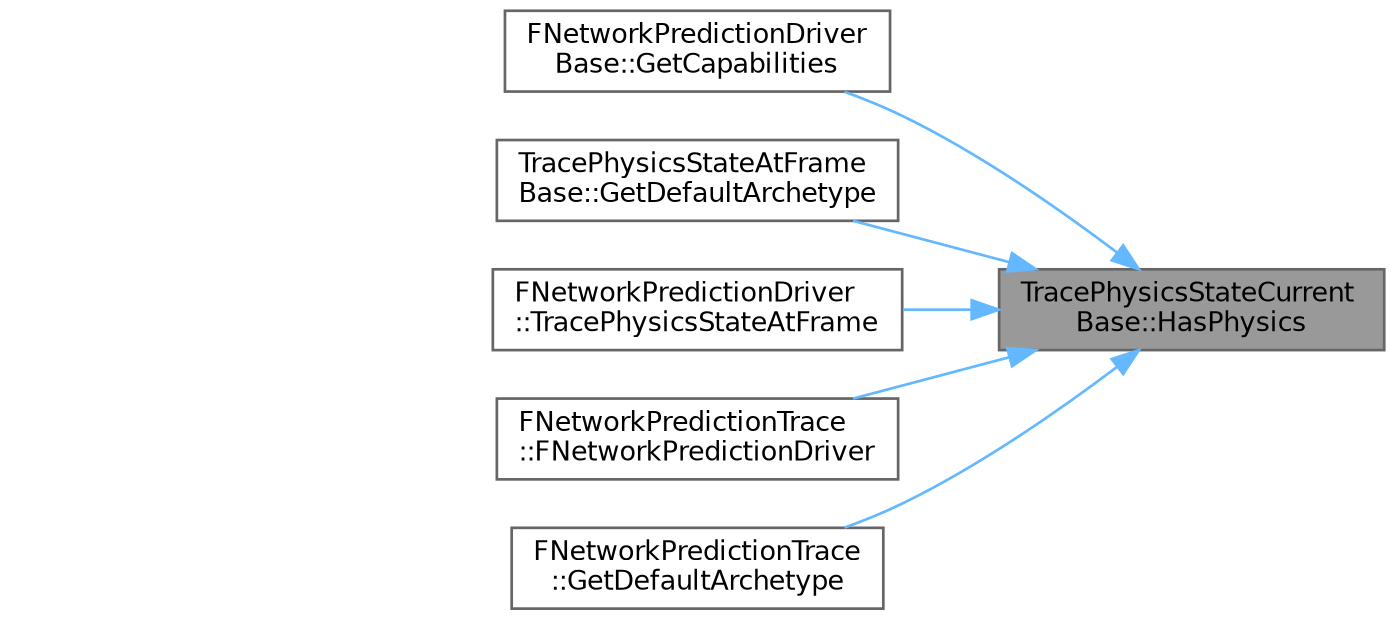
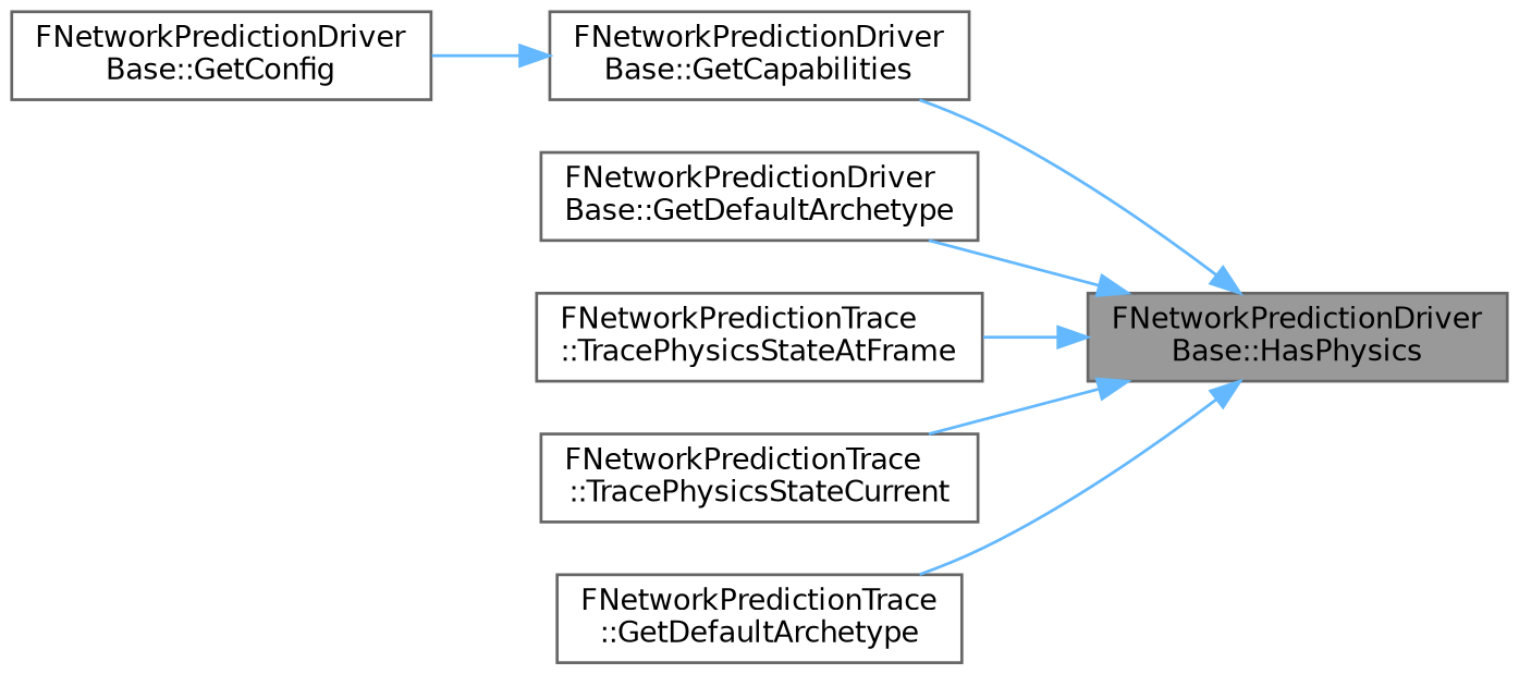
  digraph {
    rankdir=RL
    node [color=grey40 fillcolor=white fontname=Helvetica fontsize=10 shape=box style=filled]
    edge [color=steelblue1 dir=back fontname=Helvetica fontsize=10 labelfontname=Helvetica labelfontsize=10 style=solid]
-   n1 [color=gray40 fillcolor=grey60 fontcolor=black height=0.2 label="TracePhysicsStateCurrent\lBase::HasPhysics" width=0.4]
+   n1 [color=gray40 fillcolor=grey60 fontcolor=black height=0.2 label="FNetworkPredictionDriver\lBase::HasPhysics" width=0.4]
    n2 [height=0.2 label="FNetworkPredictionDriver\lBase::GetCapabilities" width=0.4]
-   n3 [height=0.2 label="TracePhysicsStateAtFrame\lBase::GetDefaultArchetype" width=0.4]
-   n4 [height=0.2 label="FNetworkPredictionDriver\l::TracePhysicsStateAtFrame" width=0.4]
-   n5 [height=0.2 label="FNetworkPredictionTrace\l::FNetworkPredictionDriver" width=0.4]
+   n3 [height=0.2 label="FNetworkPredictionDriver\lBase::GetDefaultArchetype" width=0.4]
+   n4 [height=0.2 label="FNetworkPredictionTrace\l::TracePhysicsStateAtFrame" width=0.4]
+   n5 [height=0.2 label="FNetworkPredictionTrace\l::TracePhysicsStateCurrent" width=0.4]
    n6 [height=0.2 label="FNetworkPredictionTrace\l::GetDefaultArchetype" width=0.4]
+   n7 [height=0.2 label="FNetworkPredictionDriver\lBase::GetConfig" width=0.4]
    n1 -> n2
    n1 -> n3
    n1 -> n4
    n1 -> n5
    n1 -> n6
+   n2 -> n7
  }
